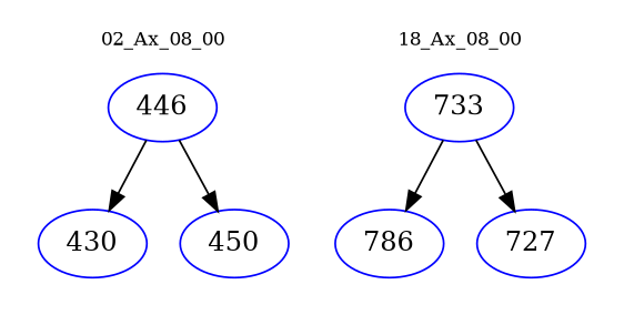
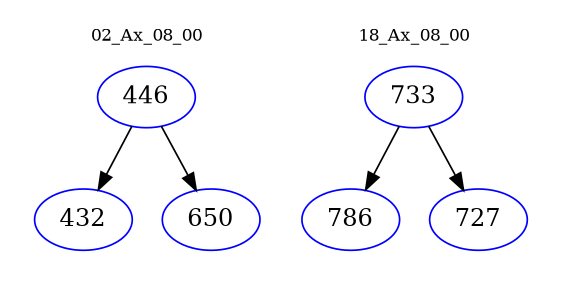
  digraph {
    node [color=blue]
    edge [color=black]
    n1 [label=446]
-   n2 [label=430]
-   n3 [label=450]
+   n2 [label=432]
+   n3 [label=650]
    n4 [label=733]
    n5 [label=786]
    n6 [label=727]
    subgraph cluster_1 {
      color=white
      fontsize=10
      label="02_Ax_08_00"
      n1
      n2
      n3
    }
    subgraph cluster_2 {
      color=white
      fontsize=10
      label="18_Ax_08_00"
      n4
      n5
      n6
    }
    n1 -> n2
    n1 -> n3
    n4 -> n5
    n4 -> n6
  }
